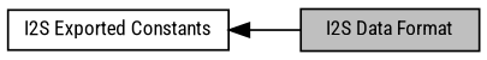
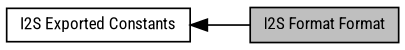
  digraph {
    rankdir=LR
    fontname="Roboto Condensed"
    node [color=black fontname="Roboto Condensed" fontsize=10 shape=record style=filled]
-   n1 [fillcolor=grey75 fontcolor=black height=0.2 label="I2S Data Format" width=0.4]
+   n1 [fillcolor=grey75 fontcolor=black height=0.2 label="I2S Format Format" width=0.4]
    n2 [fillcolor=white height=0.2 label="I2S Exported Constants" width=0.4]
    n2 -> n1 [dir=back fontname="Roboto Condensed" fontsize=10 labelfontname=Helvetica labelfontsize=10 shape=plaintext style=solid]
  }
